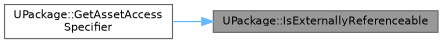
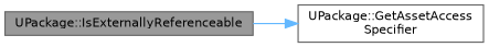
  digraph {
    rankdir=LR
    node [fontname=Helvetica fontsize=10 shape=box style=filled]
    n1 [color=gray40 fillcolor=grey60 fontcolor=black height=0.2 label="UPackage::IsExternallyReferenceable" width=0.4]
    n2 [color=grey40 fillcolor=white height=0.2 label="UPackage::GetAssetAccess\lSpecifier" width=0.4]
-   n2 -> n1 [color=steelblue1 fontname=Helvetica fontsize=10 labelfontname=Helvetica labelfontsize=10 style=solid]
+   n1 -> n2 [color=steelblue1 fontname=Helvetica fontsize=10 labelfontname=Helvetica labelfontsize=10 style=solid]
  }
